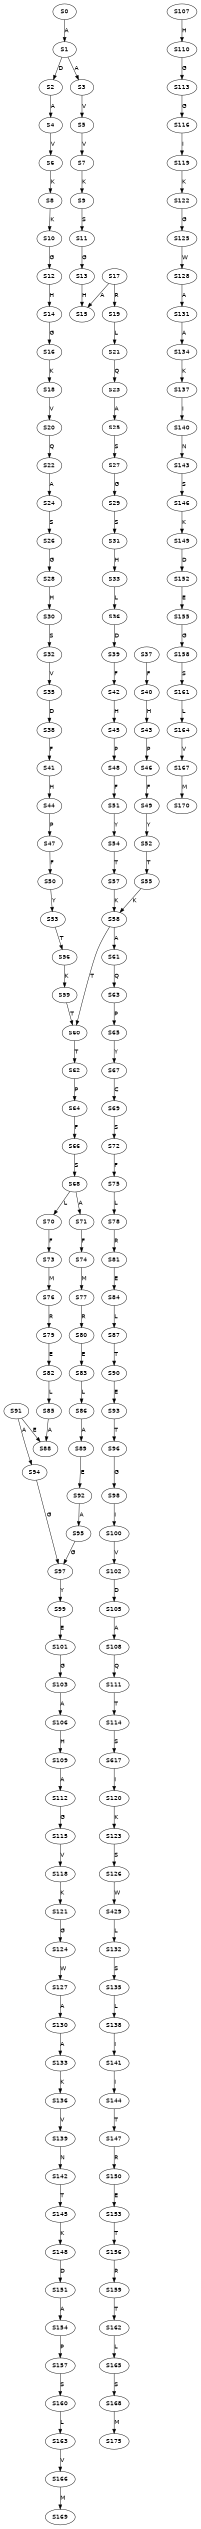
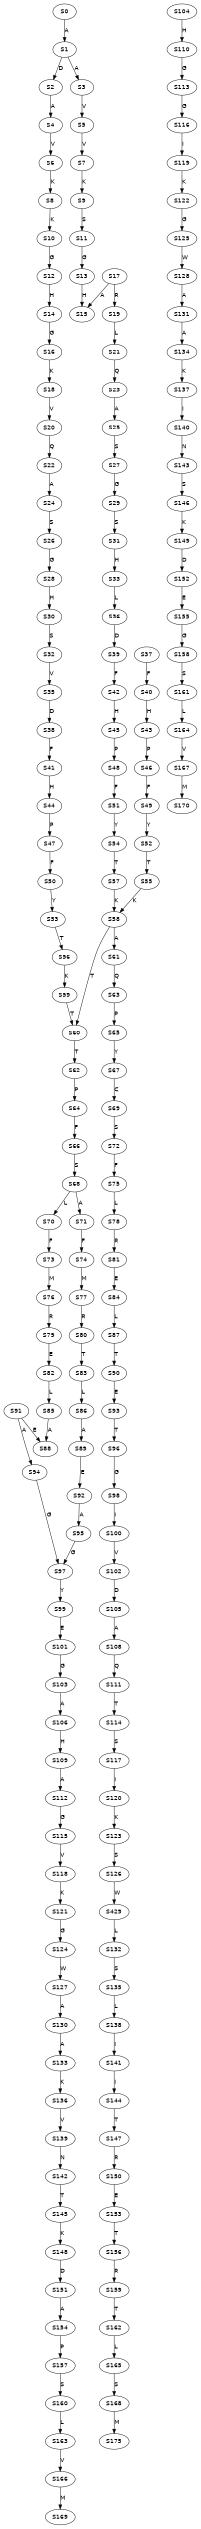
  strict digraph {
    fontname="DejaVu Sans"
    node [fontname="DejaVu Sans"]
    edge [fontname="DejaVu Sans"]
    S0
    S1
    S2
    S3
    S4
    S5
    S6
    S7
    S8
    S9
    S10
    S11
    S12
    S13
    S14
    S15
    S16
    S18
    S17
    S19
    S20
    S21
    S22
    S23
    S24
    S25
    S26
    S27
    S28
    S29
    S30
    S31
    S32
    S33
    S35
    S36
    S38
    S39
    S37
    S40
    S41
    S42
    S43
    S44
    S45
    S46
    S47
    S48
    S49
    S50
    S51
    S52
    S53
    S54
    S55
    S56
    S57
    S58
    S59
    S60
    S61
    S62
    S63
    S64
    S65
    S66
    S67
    S68
    S69
    S70
    S71
    S72
    S73
    S74
    S75
    S76
    S77
    S78
    S79
    S80
    S81
    S82
    S83
    S84
    S85
    S86
    S87
    S88
    S89
    S90
    S92
    S93
    S91
    S94
    S95
    S96
    S97
    S98
    S99
    S100
    S101
    S102
    S103
    S105
    S106
    S108
    S109
-   S107
+   S107 [label=S104]
    S110
    S111
    S112
    S113
    S114
    S115
    S116
-   S117 [label=S617]
+   S117
    S118
    S119
    S120
    S121
    S122
    S123
    S124
    S125
    S126
    S127
    S128
    n128 [label=S429]
    S130
    S131
    S132
    S133
    S134
    S135
    S136
    S137
    S138
    S139
    S140
    S141
    S142
    S143
    S144
    S145
    S146
    S147
    S148
    S149
    S150
    S151
    S152
    S153
    S154
    S155
    S156
    S157
    S158
    S159
    S160
    S161
    S162
    S163
    S164
    S165
    S166
    S167
    S168
    S169
    S170
    n170 [label=S175]
    S0 -> S1 [label=A]
    S1 -> S2 [label=D]
    S1 -> S3 [label=A]
    S2 -> S4 [label=A]
    S3 -> S5 [label=V]
    S4 -> S6 [label=V]
    S5 -> S7 [label=V]
    S6 -> S8 [label=K]
    S7 -> S9 [label=K]
    S8 -> S10 [label=K]
    S9 -> S11 [label=S]
    S10 -> S12 [label=G]
    S11 -> S13 [label=G]
    S12 -> S14 [label=H]
    S13 -> S15 [label=H]
    S14 -> S16 [label=G]
    S16 -> S18 [label=K]
    S18 -> S20 [label=V]
    S17 -> S15 [label=A]
    S17 -> S19 [label=R]
    S19 -> S21 [label=L]
    S20 -> S22 [label=Q]
    S21 -> S23 [label=Q]
    S22 -> S24 [label=A]
    S23 -> S25 [label=A]
    S24 -> S26 [label=S]
    S25 -> S27 [label=S]
    S26 -> S28 [label=G]
    S27 -> S29 [label=G]
    S28 -> S30 [label=H]
    S29 -> S31 [label=S]
    S30 -> S32 [label=S]
    S31 -> S33 [label=H]
    S32 -> S35 [label=V]
    S33 -> S36 [label=L]
    S35 -> S38 [label=D]
    S36 -> S39 [label=D]
    S38 -> S41 [label=F]
    S39 -> S42 [label=F]
    S37 -> S40 [label=F]
    S40 -> S43 [label=H]
    S41 -> S44 [label=H]
    S42 -> S45 [label=H]
    S43 -> S46 [label=P]
    S44 -> S47 [label=P]
    S45 -> S48 [label=P]
    S46 -> S49 [label=F]
    S47 -> S50 [label=F]
    S48 -> S51 [label=F]
    S49 -> S52 [label=Y]
    S50 -> S53 [label=Y]
    S51 -> S54 [label=Y]
    S52 -> S55 [label=T]
    S53 -> S56 [label=T]
    S54 -> S57 [label=T]
    S55 -> S58 [label=K]
    S56 -> S59 [label=K]
    S57 -> S58 [label=K]
    S58 -> S60 [label=T]
    S58 -> S61 [label=A]
    S59 -> S60 [label=T]
    S60 -> S62 [label=T]
    S61 -> S63 [label=Q]
    S62 -> S64 [label=P]
    S63 -> S65 [label=P]
    S64 -> S66 [label=F]
    S65 -> S67 [label=Y]
    S66 -> S68 [label=S]
    S67 -> S69 [label=C]
    S68 -> S70 [label=L]
    S68 -> S71 [label=A]
    S69 -> S72 [label=S]
    S70 -> S73 [label=F]
    S71 -> S74 [label=F]
    S72 -> S75 [label=F]
    S73 -> S76 [label=M]
    S74 -> S77 [label=M]
    S75 -> S78 [label=L]
    S76 -> S79 [label=R]
    S77 -> S80 [label=R]
    S78 -> S81 [label=R]
    S79 -> S82 [label=E]
-   S80 -> S83 [label=E]
+   S80 -> S83 [label=T]
    S81 -> S84 [label=E]
    S82 -> S85 [label=L]
    S83 -> S86 [label=L]
    S84 -> S87 [label=L]
    S85 -> S88 [label=A]
    S86 -> S89 [label=A]
    S87 -> S90 [label=T]
    S89 -> S92 [label=E]
    S90 -> S93 [label=E]
    S92 -> S95 [label=A]
    S93 -> S96 [label=T]
    S91 -> S88 [label=E]
    S91 -> S94 [label=A]
    S94 -> S97 [label=G]
    S95 -> S97 [label=G]
    S96 -> S98 [label=G]
    S97 -> S99 [label=Y]
    S98 -> S100 [label=I]
    S99 -> S101 [label=E]
    S100 -> S102 [label=V]
    S101 -> S103 [label=G]
    S102 -> S105 [label=D]
    S103 -> S106 [label=A]
    S105 -> S108 [label=A]
    S106 -> S109 [label=H]
    S108 -> S111 [label=Q]
    S109 -> S112 [label=A]
    S107 -> S110 [label=H]
    S110 -> S113 [label=G]
    S111 -> S114 [label=T]
    S112 -> S115 [label=G]
    S113 -> S116 [label=G]
    S114 -> S117 [label=S]
    S115 -> S118 [label=V]
    S116 -> S119 [label=I]
    S117 -> S120 [label=I]
    S118 -> S121 [label=K]
    S119 -> S122 [label=K]
    S120 -> S123 [label=K]
    S121 -> S124 [label=G]
    S122 -> S125 [label=G]
    S123 -> S126 [label=S]
    S124 -> S127 [label=W]
    S125 -> S128 [label=W]
    S126 -> n128 [label=W]
    S127 -> S130 [label=A]
    S128 -> S131 [label=A]
    n128 -> S132 [label=L]
    S130 -> S133 [label=A]
    S131 -> S134 [label=A]
    S132 -> S135 [label=S]
    S133 -> S136 [label=K]
    S134 -> S137 [label=K]
    S135 -> S138 [label=L]
    S136 -> S139 [label=V]
    S137 -> S140 [label=I]
    S138 -> S141 [label=I]
    S139 -> S142 [label=N]
    S140 -> S143 [label=N]
    S141 -> S144 [label=I]
    S142 -> S145 [label=T]
    S143 -> S146 [label=S]
    S144 -> S147 [label=T]
    S145 -> S148 [label=K]
    S146 -> S149 [label=K]
    S147 -> S150 [label=R]
    S148 -> S151 [label=D]
    S149 -> S152 [label=D]
    S150 -> S153 [label=E]
    S151 -> S154 [label=A]
    S152 -> S155 [label=E]
    S153 -> S156 [label=T]
    S154 -> S157 [label=P]
    S155 -> S158 [label=G]
    S156 -> S159 [label=R]
    S157 -> S160 [label=S]
    S158 -> S161 [label=S]
    S159 -> S162 [label=T]
    S160 -> S163 [label=L]
    S161 -> S164 [label=L]
    S162 -> S165 [label=L]
    S163 -> S166 [label=V]
    S164 -> S167 [label=V]
    S165 -> S168 [label=S]
    S166 -> S169 [label=M]
    S167 -> S170 [label=M]
    S168 -> n170 [label=M]
  }
